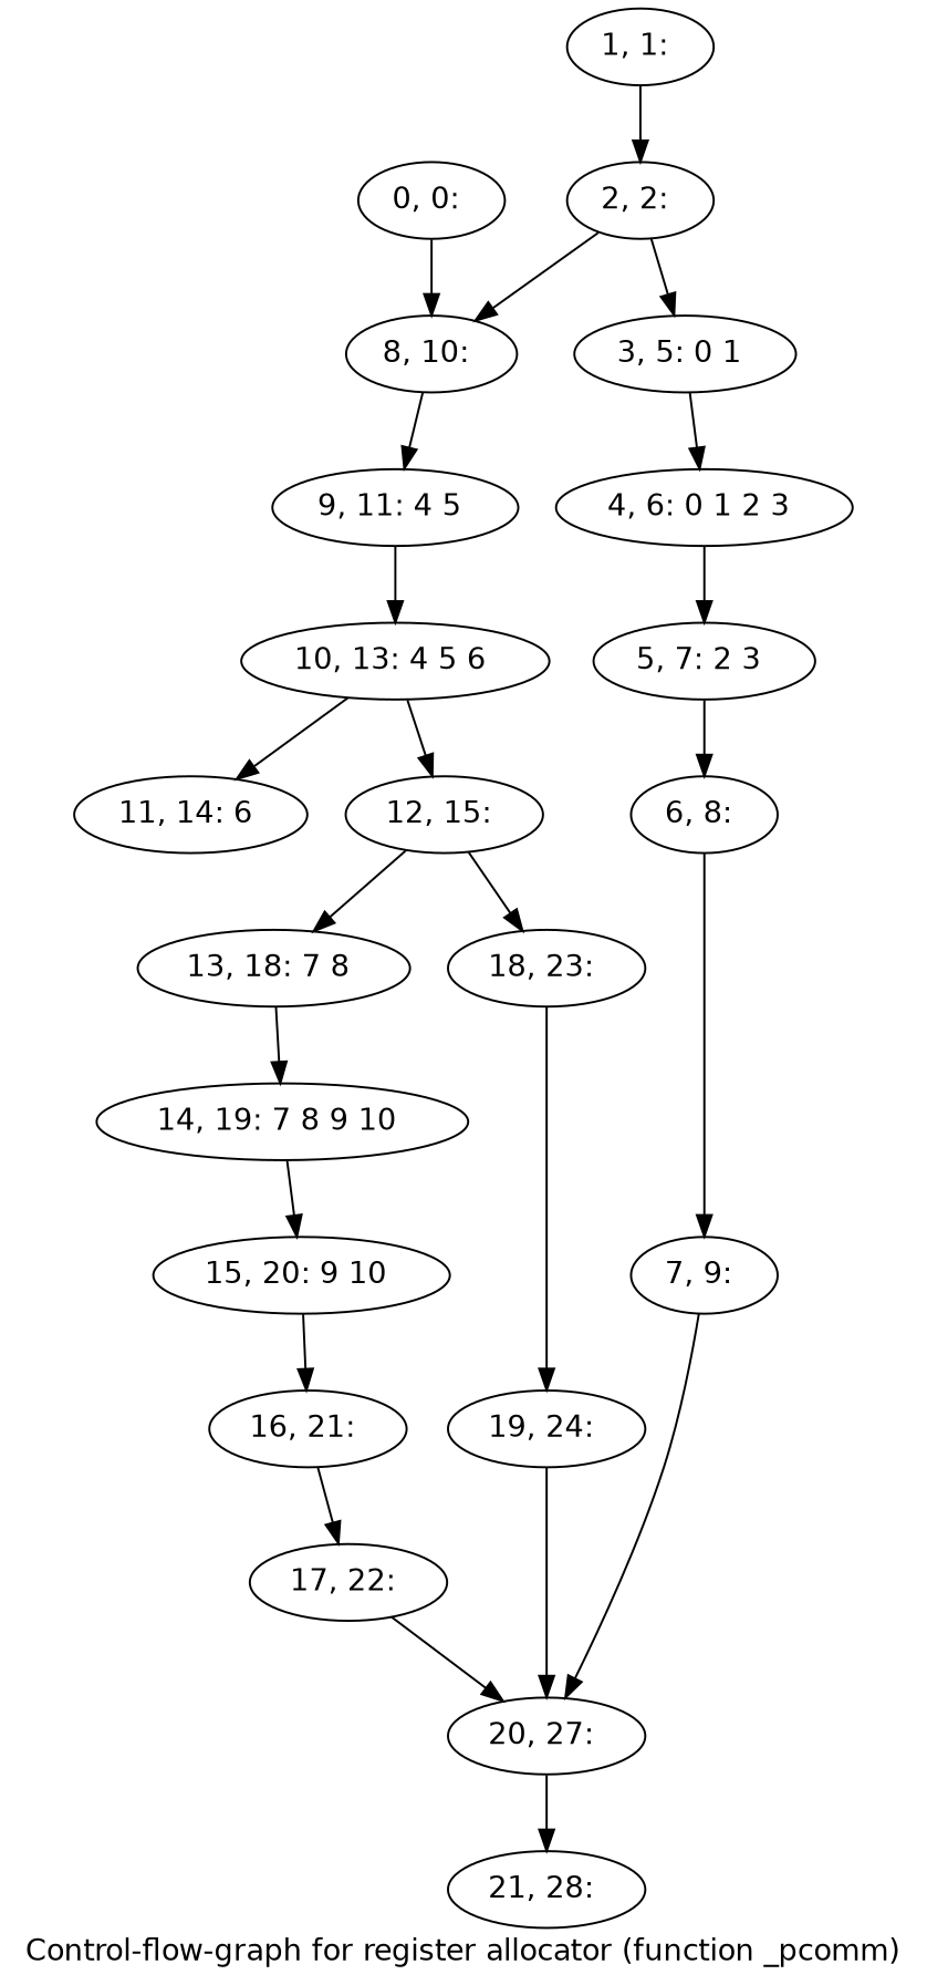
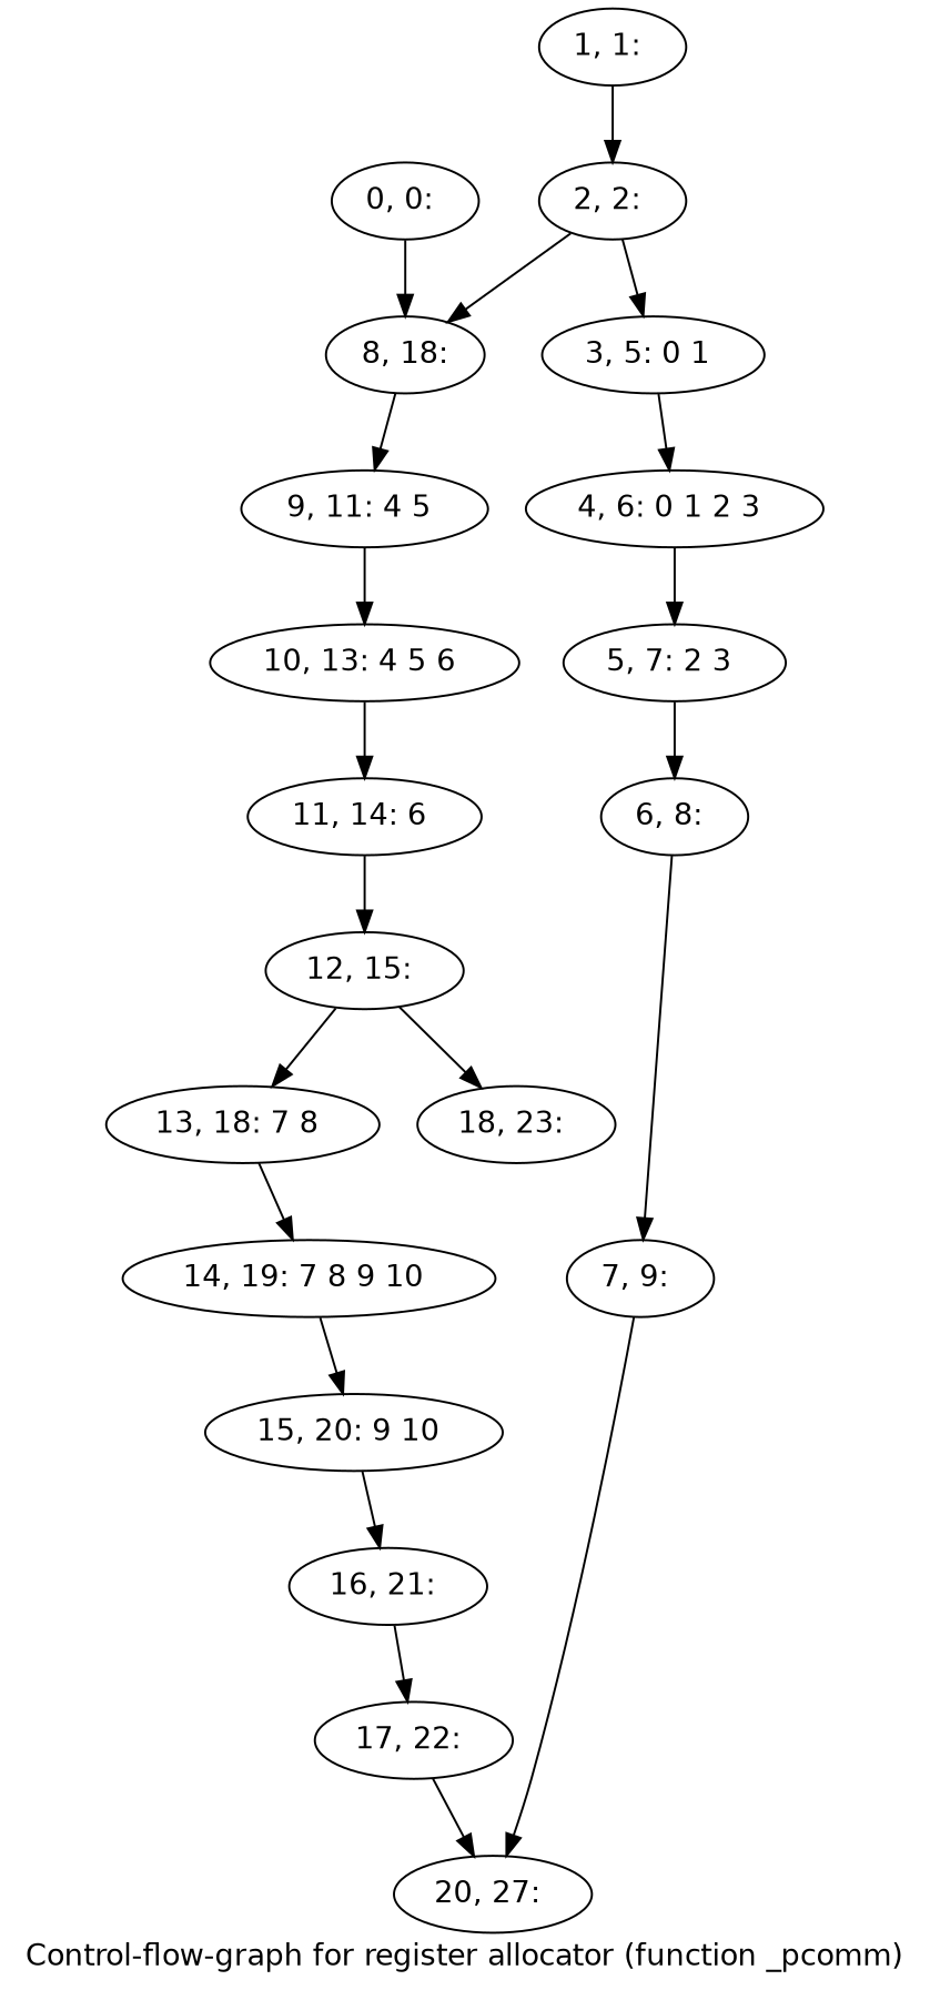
  digraph {
    fontname="DejaVu Sans"
    label="Control-flow-graph for register allocator (function _pcomm)"
    node [fontname="DejaVu Sans"]
    edge [fontname="DejaVu Sans"]
    n1 [label="0, 0: "]
-   n2 [label="8, 10: "]
+   n2 [label="8, 18:"]
    n3 [label="1, 1: "]
    n4 [label="2, 2: "]
    n5 [label="3, 5: 0 1 "]
    n6 [label="4, 6: 0 1 2 3 "]
    n7 [label="9, 11: 4 5 "]
    n8 [label="5, 7: 2 3 "]
    n9 [label="6, 8: "]
    n10 [label="7, 9: "]
    n11 [label="20, 27: "]
-   n12 [label="21, 28: "]
    n13 [label="10, 13: 4 5 6 "]
    n14 [label="11, 14: 6 "]
    n15 [label="12, 15: "]
    n16 [label="13, 18: 7 8 "]
    n17 [label="18, 23: "]
    n18 [label="14, 19: 7 8 9 10 "]
-   n19 [label="19, 24: "]
    n20 [label="15, 20: 9 10 "]
    n21 [label="16, 21: "]
    n22 [label="17, 22: "]
    n1 -> n2
    n2 -> n7
    n3 -> n4
    n4 -> n2
    n4 -> n5
    n5 -> n6
    n6 -> n8
    n7 -> n13
    n8 -> n9
    n9 -> n10
    n10 -> n11
-   n11 -> n12
    n13 -> n14
-   n13 -> n15
+   n14 -> n15
    n15 -> n16
    n15 -> n17
    n16 -> n18
-   n17 -> n19
    n18 -> n20
-   n19 -> n11
    n20 -> n21
    n21 -> n22
    n22 -> n11
  }
